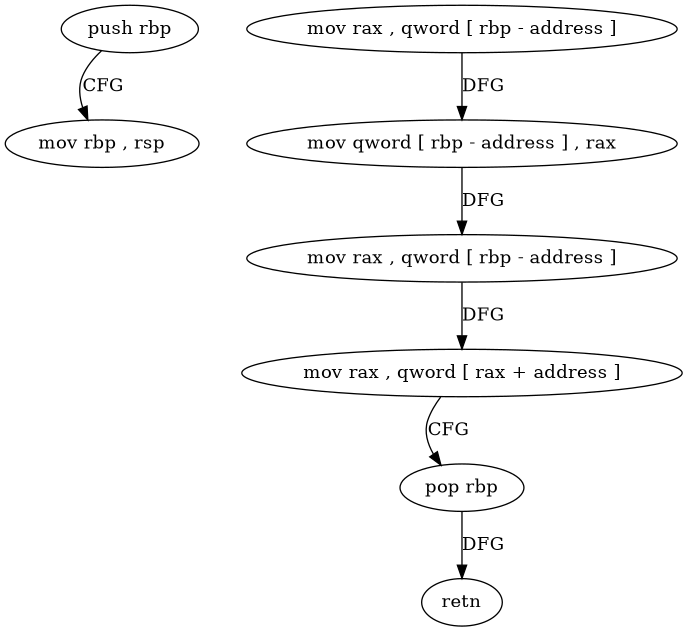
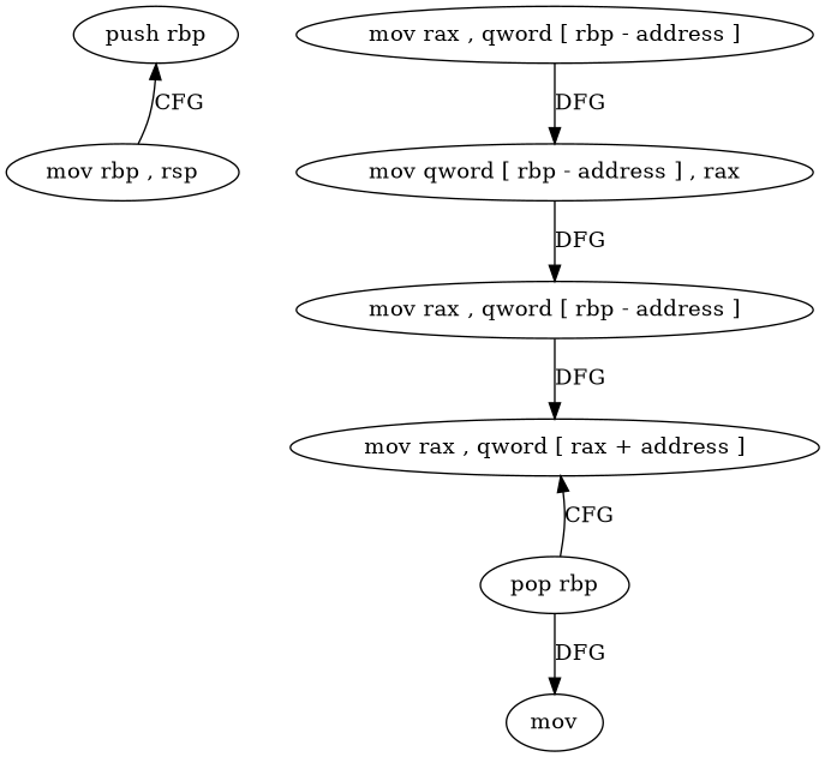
  digraph {
    n1 [label="push rbp"]
    n2 [label="mov rbp , rsp"]
    n3 [label="mov rax , qword [ rbp - address ]"]
    n4 [label="mov qword [ rbp - address ] , rax"]
    n5 [label="mov rax , qword [ rbp - address ]"]
    n6 [label="mov rax , qword [ rax + address ]"]
    n7 [label="pop rbp"]
-   n8 [label=retn]
-   n1 -> n2 [label=CFG]
+   n8 [label=mov]
+   n2 -> n1 [label=CFG]
    n3 -> n4 [label=DFG]
    n4 -> n5 [label=DFG]
    n5 -> n6 [label=DFG]
-   n6 -> n7 [label=CFG]
+   n7 -> n6 [label=CFG]
    n7 -> n8 [label=DFG]
  }
